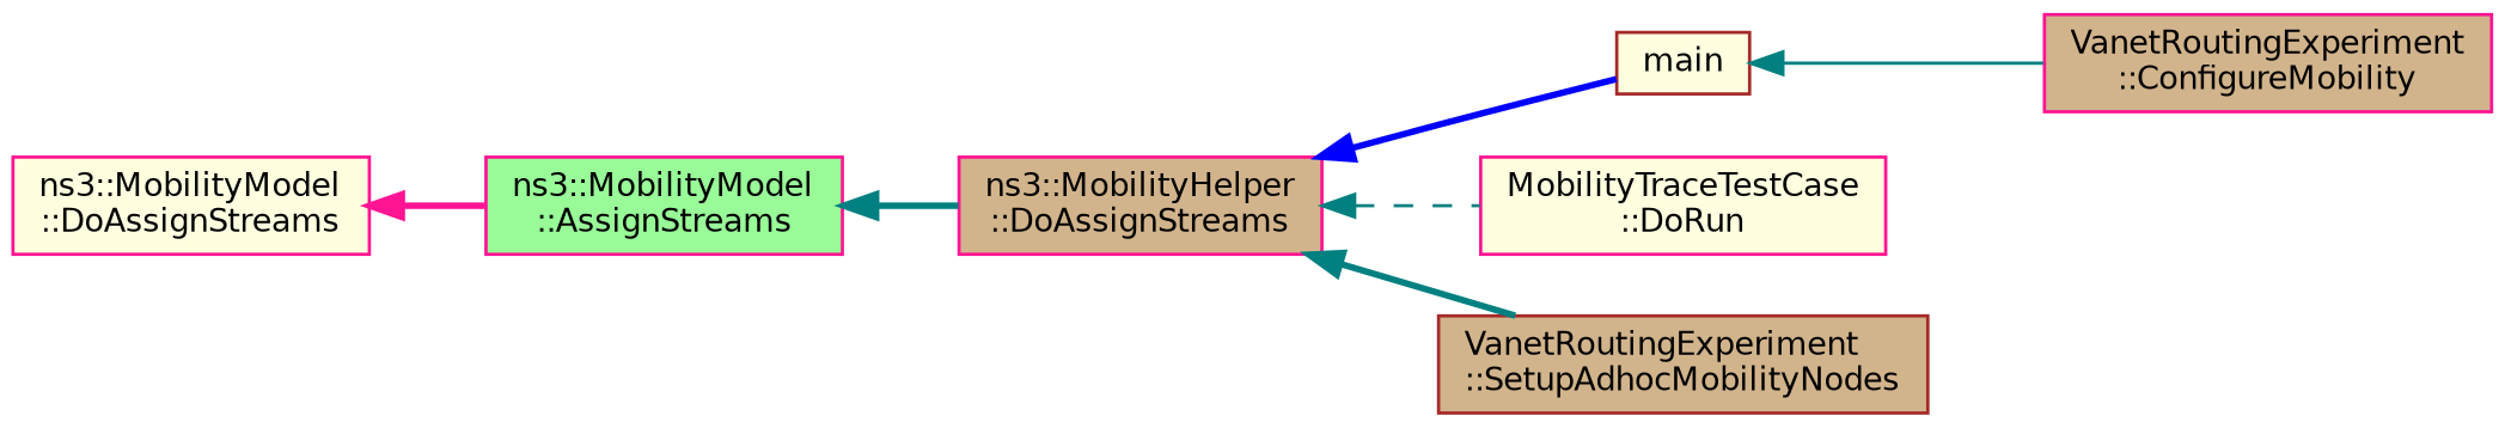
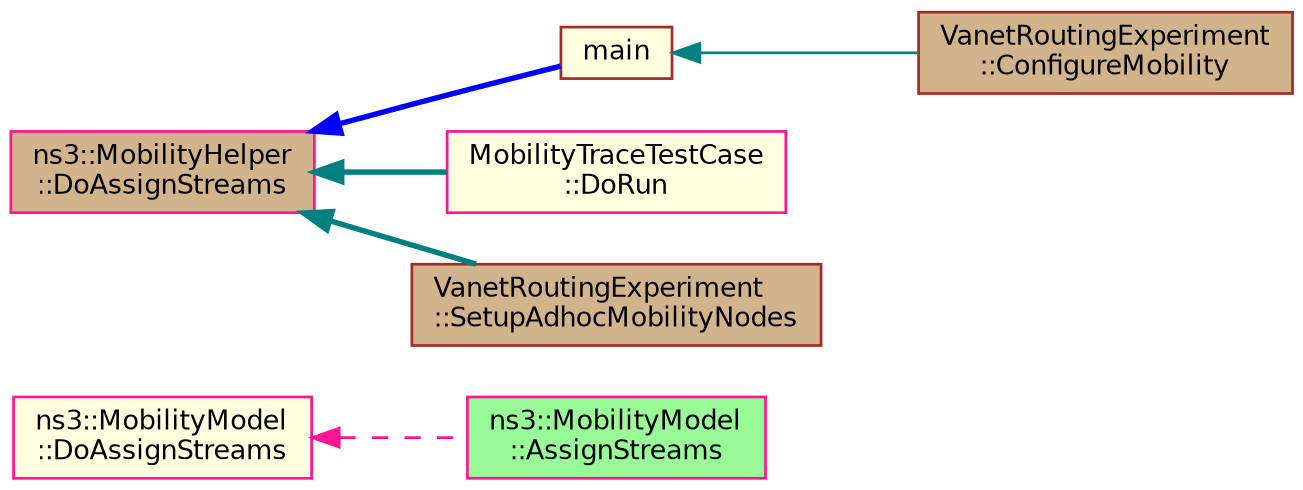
  digraph {
    rankdir=LR
    node [color=deeppink fillcolor=lightyellow fontname=Helvetica fontsize=10 shape=record style=filled]
    edge [color=teal dir=back fontname=Helvetica fontsize=10 labelfontname=Helvetica labelfontsize=10 style=bold]
    n1 [fontcolor=black height=0.2 label="ns3::MobilityModel\l::DoAssignStreams" width=0.4]
    n2 [fillcolor=palegreen height=0.2 label="ns3::MobilityModel\l::AssignStreams" width=0.4]
    n3 [fillcolor=tan height=0.2 label="ns3::MobilityHelper\l::DoAssignStreams" width=0.4]
    n4 [color=brown height=0.2 label=main width=0.4]
    n5 [height=0.2 label="MobilityTraceTestCase\l::DoRun" width=0.4]
    n6 [color=brown fillcolor=tan height=0.2 label="VanetRoutingExperiment\l::SetupAdhocMobilityNodes" width=0.4]
-   n7 [fillcolor=tan height=0.2 label="VanetRoutingExperiment\l::ConfigureMobility" width=0.4]
-   n1 -> n2 [color=deeppink]
-   n2 -> n3
+   n7 [color=brown fillcolor=tan height=0.2 label="VanetRoutingExperiment\l::ConfigureMobility" width=0.4]
+   n1 -> n2 [color=deeppink style=dashed]
    n3 -> n4 [color=blue]
-   n3 -> n5 [style=dashed]
+   n3 -> n5
    n3 -> n6
    n4 -> n7 [style=solid]
  }
